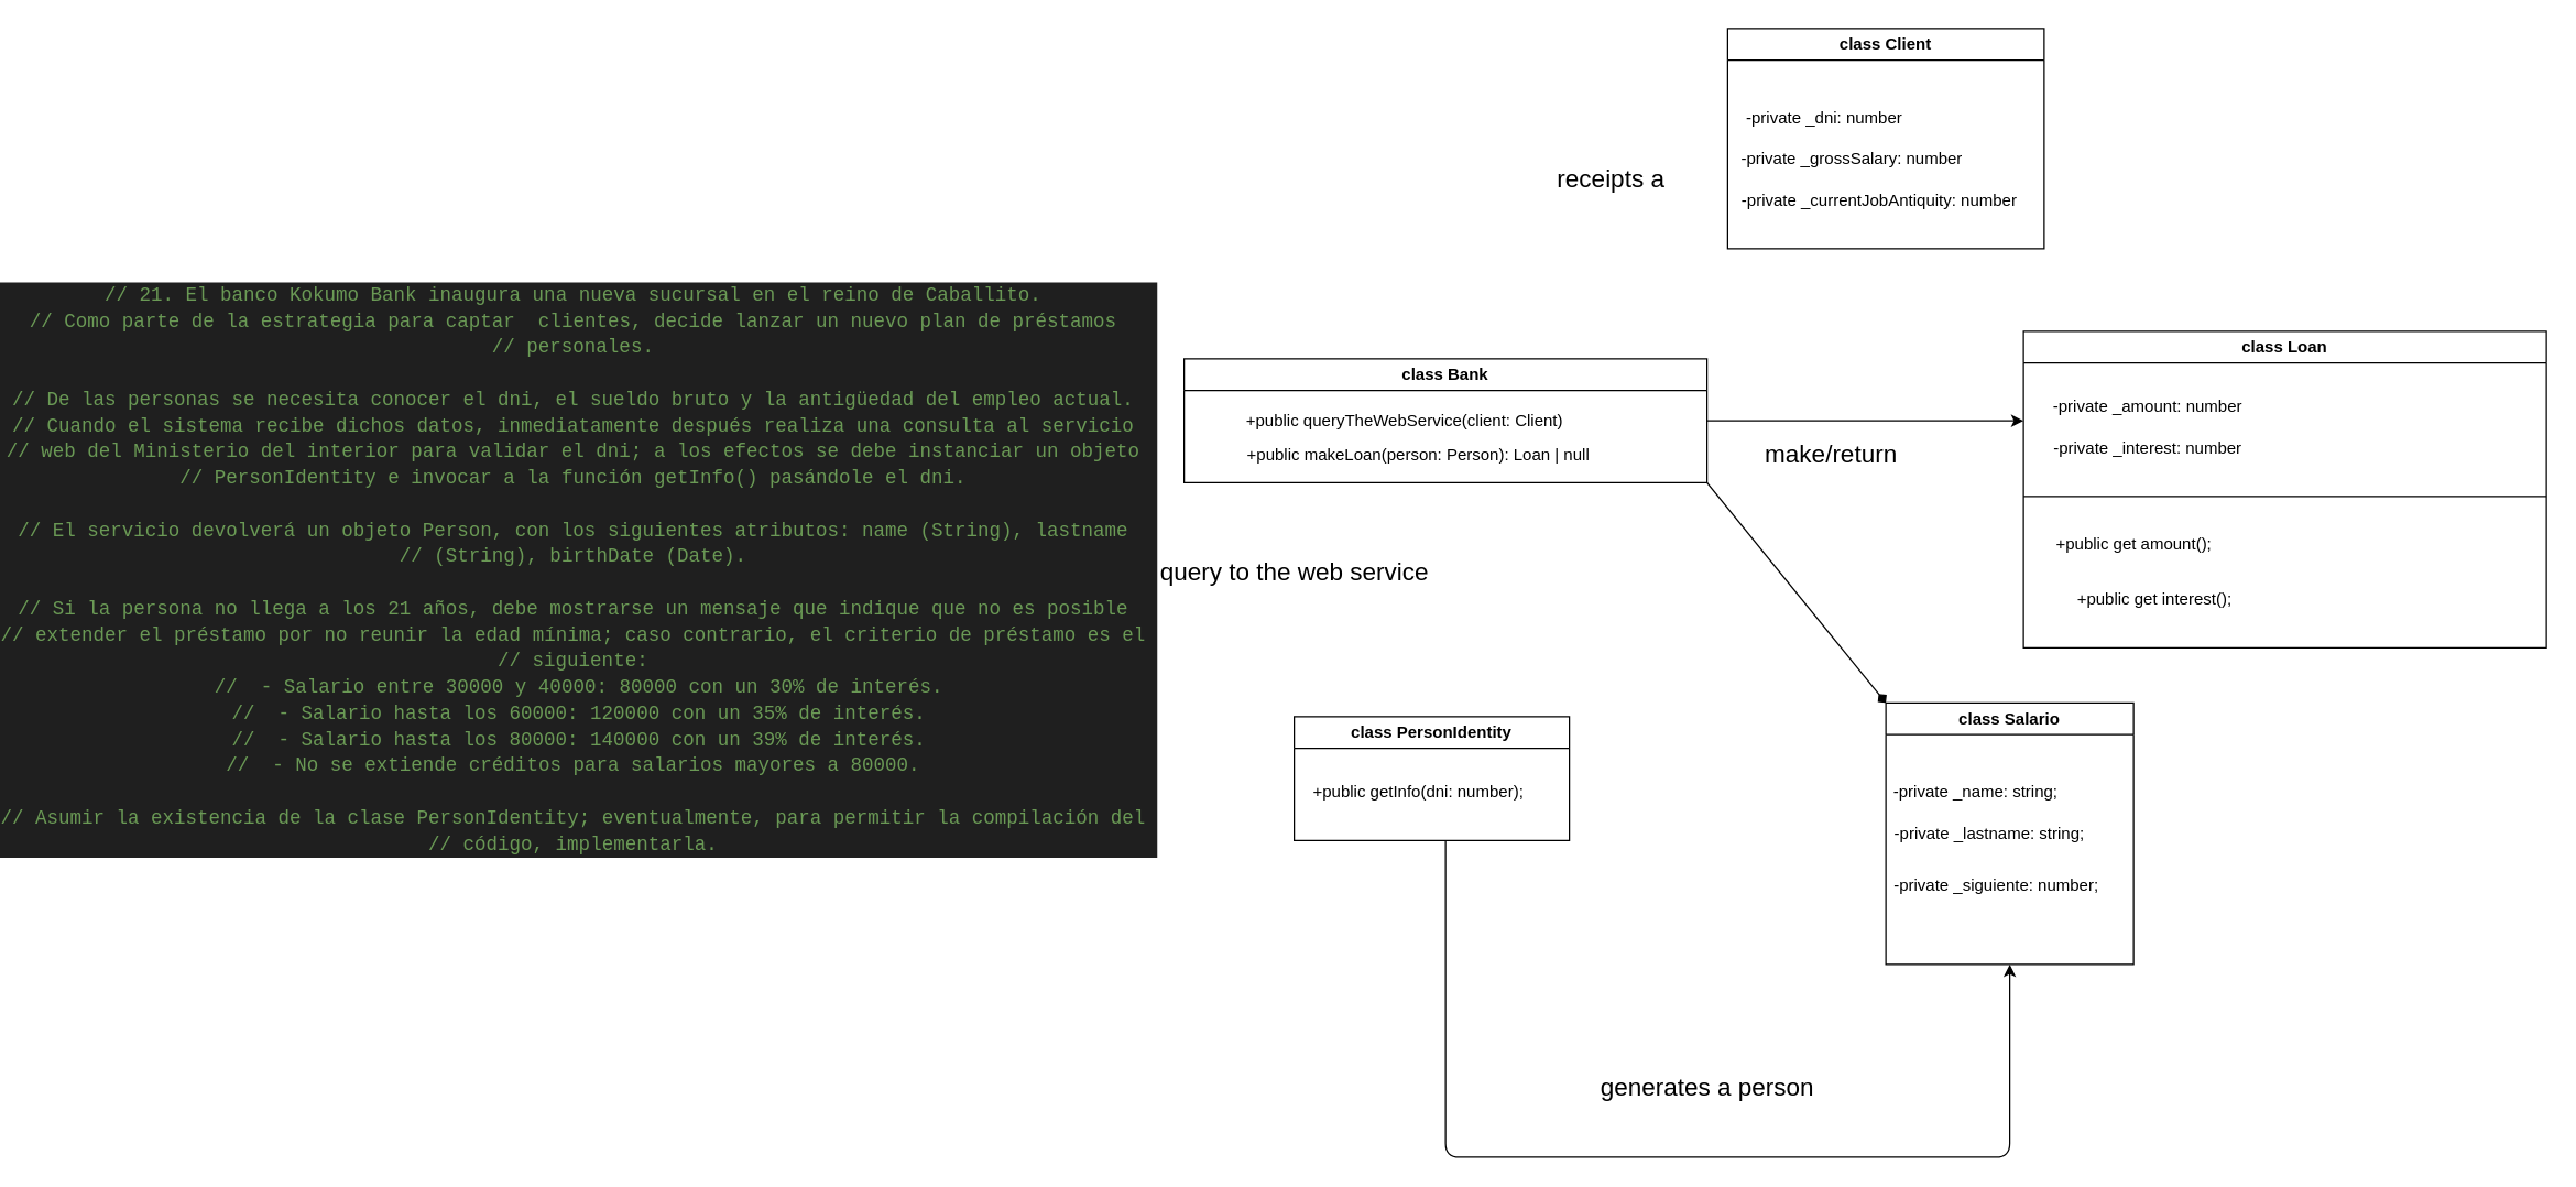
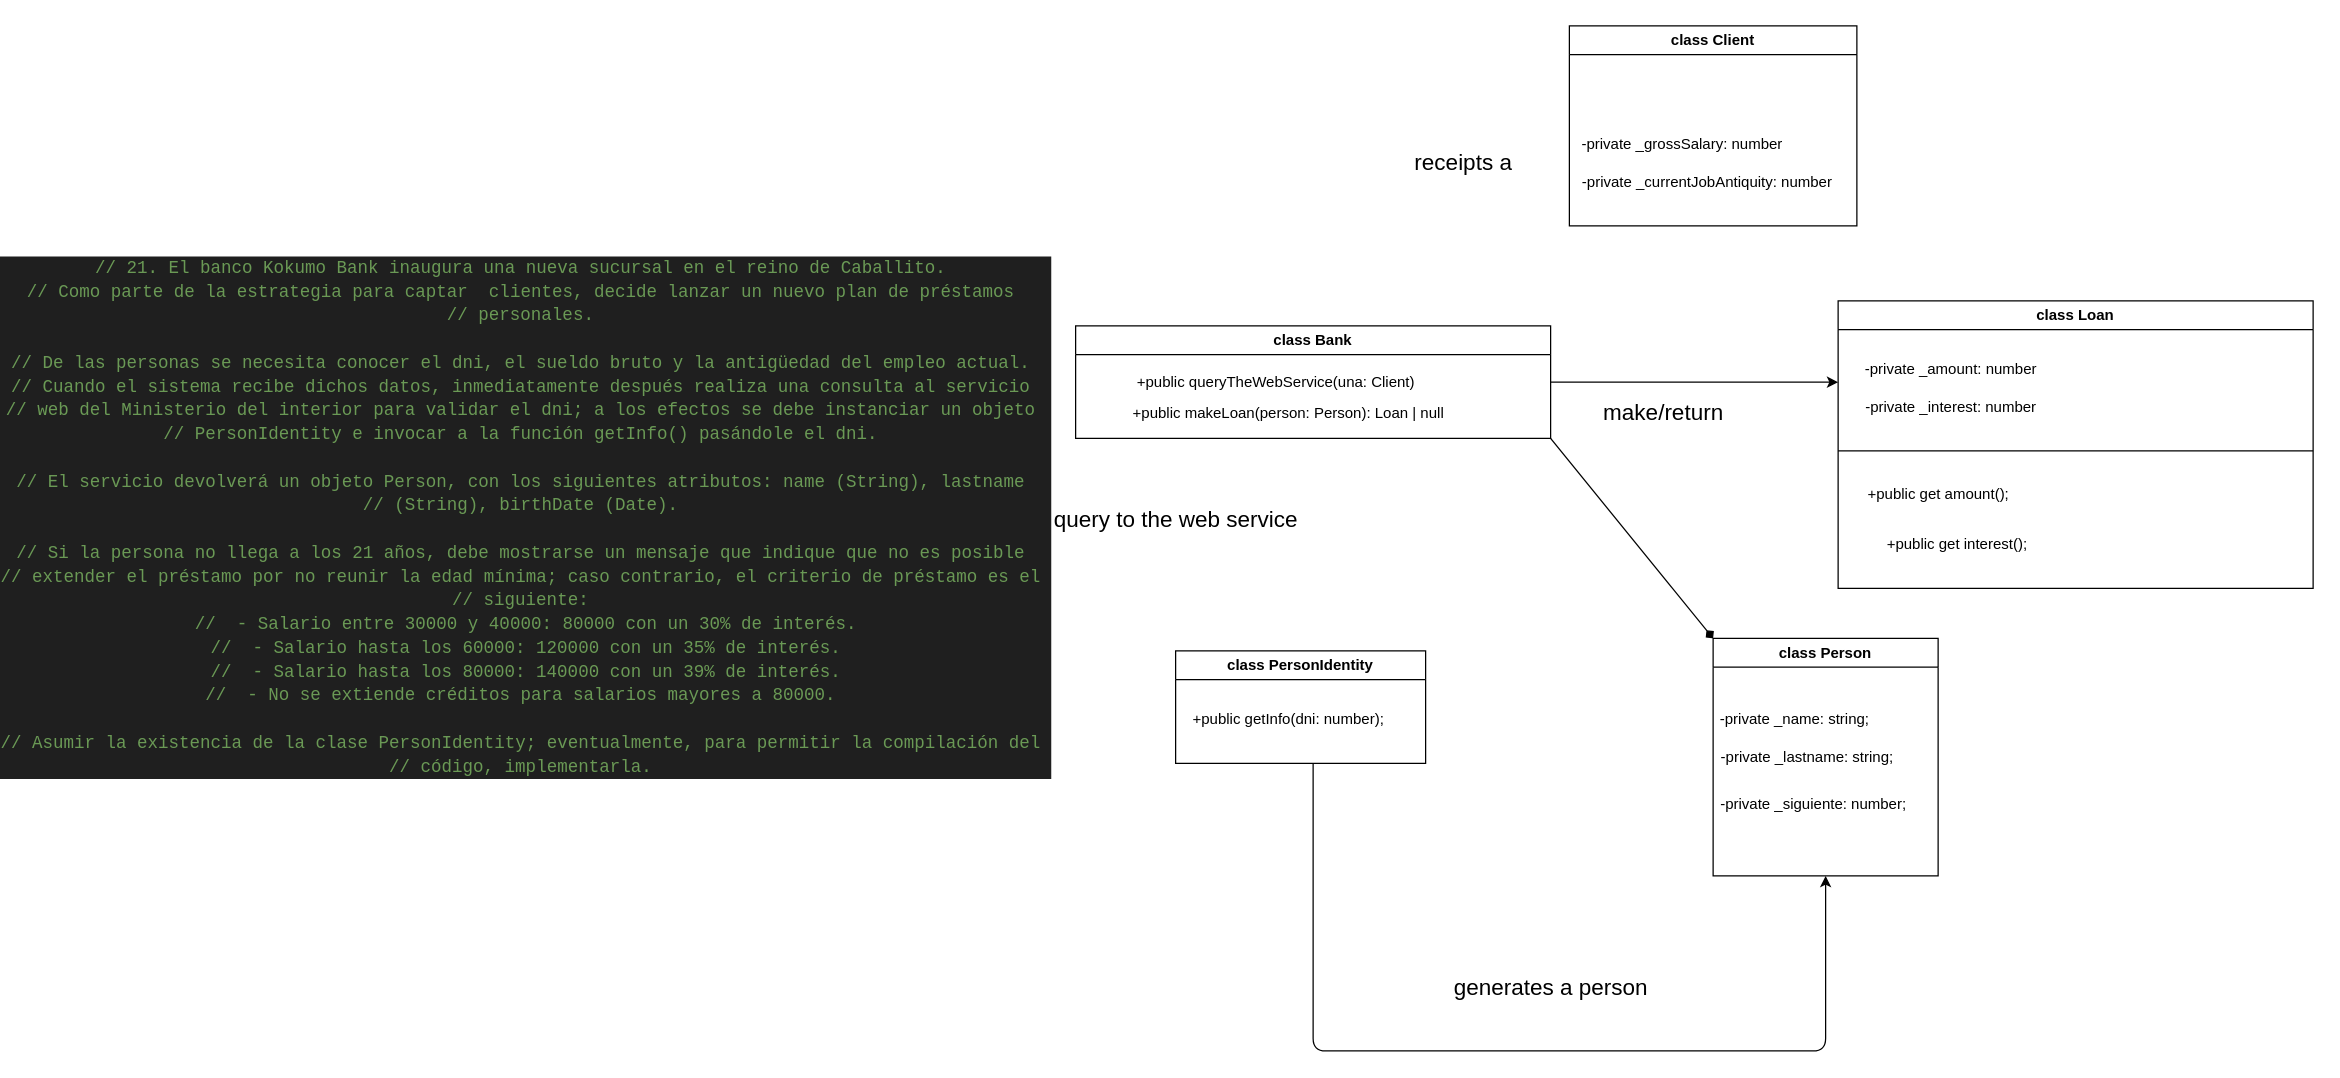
  <mxCell id="0" />
  <mxCell id="1" parent="0" />
  <mxCell id="2" value="&lt;div style=&quot;color: rgb(204, 204, 204); background-color: rgb(31, 31, 31); font-family: Consolas, &amp;quot;Courier New&amp;quot;, monospace; font-size: 14px; line-height: 19px; white-space-collapse: preserve;&quot;&gt;&lt;div&gt;&lt;span style=&quot;color: #6a9955;&quot;&gt;// 21. El banco Kokumo Bank inaugura una nueva sucursal en el reino de Caballito. &lt;/span&gt;&lt;/div&gt;&lt;div&gt;&lt;span style=&quot;color: #6a9955;&quot;&gt;// Como parte de la estrategia para captar &amp;nbsp;clientes, decide lanzar un nuevo plan de préstamos &lt;/span&gt;&lt;/div&gt;&lt;div&gt;&lt;span style=&quot;color: #6a9955;&quot;&gt;// personales. &lt;/span&gt;&lt;/div&gt;&lt;br&gt;&lt;div&gt;&lt;span style=&quot;color: #6a9955;&quot;&gt;// De las personas se necesita conocer el dni, el sueldo bruto y la antigüedad del empleo actual. &lt;/span&gt;&lt;/div&gt;&lt;div&gt;&lt;span style=&quot;color: #6a9955;&quot;&gt;// Cuando el sistema recibe dichos datos, inmediatamente después realiza una consulta al servicio &lt;/span&gt;&lt;/div&gt;&lt;div&gt;&lt;span style=&quot;color: #6a9955;&quot;&gt;// web del Ministerio del interior para validar el dni; a los efectos se debe instanciar un objeto &lt;/span&gt;&lt;/div&gt;&lt;div&gt;&lt;span style=&quot;color: #6a9955;&quot;&gt;// PersonIdentity e invocar a la función getInfo() pasándole el dni. &lt;/span&gt;&lt;/div&gt;&lt;br&gt;&lt;div&gt;&lt;span style=&quot;color: #6a9955;&quot;&gt;// El servicio devolverá un objeto Person, con los siguientes atributos: name (String), lastname &lt;/span&gt;&lt;/div&gt;&lt;div&gt;&lt;span style=&quot;color: #6a9955;&quot;&gt;// (String), birthDate (Date). &lt;/span&gt;&lt;/div&gt;&lt;br&gt;&lt;div&gt;&lt;span style=&quot;color: #6a9955;&quot;&gt;// Si la persona no llega a los 21 años, debe mostrarse un mensaje que indique que no es posible &lt;/span&gt;&lt;/div&gt;&lt;div&gt;&lt;span style=&quot;color: #6a9955;&quot;&gt;// extender el préstamo por no reunir la edad mínima; caso contrario, el criterio de préstamo es el &lt;/span&gt;&lt;/div&gt;&lt;div&gt;&lt;span style=&quot;color: #6a9955;&quot;&gt;// siguiente: &lt;/span&gt;&lt;/div&gt;&lt;div&gt;&lt;span style=&quot;color: #6a9955;&quot;&gt;// &amp;nbsp;- Salario entre 30000 y 40000: 80000 con un 30% de interés.&lt;/span&gt;&lt;/div&gt;&lt;div&gt;&lt;span style=&quot;color: #6a9955;&quot;&gt;// &amp;nbsp;- Salario hasta los 60000: 120000 con un 35% de interés.&lt;/span&gt;&lt;/div&gt;&lt;div&gt;&lt;span style=&quot;color: #6a9955;&quot;&gt;// &amp;nbsp;- Salario hasta los 80000: 140000 con un 39% de interés.&lt;/span&gt;&lt;/div&gt;&lt;div&gt;&lt;span style=&quot;color: #6a9955;&quot;&gt;// &amp;nbsp;- No se extiende créditos para salarios mayores a 80000. &lt;/span&gt;&lt;/div&gt;&lt;br&gt;&lt;div&gt;&lt;span style=&quot;color: #6a9955;&quot;&gt;// Asumir la existencia de la clase PersonIdentity; eventualmente, para permitir la compilación del &lt;/span&gt;&lt;/div&gt;&lt;div&gt;&lt;span style=&quot;color: #6a9955;&quot;&gt;// código, implementarla. &lt;/span&gt;&lt;/div&gt;&lt;/div&gt;" style="text;html=1;align=center;verticalAlign=middle;resizable=0;points=[];autosize=1;strokeColor=none;fillColor=none;" vertex="1" parent="1"><mxGeometry x="20" y="198" width="790" height="430" as="geometry" /></mxCell>
- <mxCell id="3" value="class Salario" style="swimlane;whiteSpace=wrap;html=1;" vertex="1" parent="1"><mxGeometry x="1365" y="510" width="180" height="190" as="geometry" /></mxCell>
+ <mxCell id="3" value="class Person" style="swimlane;whiteSpace=wrap;html=1;" vertex="1" parent="1"><mxGeometry x="1365" y="510" width="180" height="190" as="geometry" /></mxCell>
  <mxCell id="4" value="-private _name: string;" style="text;html=1;align=center;verticalAlign=middle;resizable=0;points=[];autosize=1;strokeColor=none;fillColor=none;" vertex="1" parent="3"><mxGeometry x="-5" y="50" width="140" height="30" as="geometry" /></mxCell>
  <mxCell id="5" value="-private _lastname: string;" style="text;html=1;align=center;verticalAlign=middle;resizable=0;points=[];autosize=1;strokeColor=none;fillColor=none;" vertex="1" parent="3"><mxGeometry x="-5" y="80" width="160" height="30" as="geometry" /></mxCell>
  <mxCell id="6" value="-private _siguiente: number;" style="text;html=1;align=center;verticalAlign=middle;resizable=0;points=[];autosize=1;strokeColor=none;fillColor=none;" vertex="1" parent="3"><mxGeometry x="-5" y="118" width="170" height="30" as="geometry" /></mxCell>
  <mxCell id="7" value="class PersonIdentity" style="swimlane;whiteSpace=wrap;html=1;" vertex="1" parent="1"><mxGeometry x="935" y="520" width="200" height="90" as="geometry" /></mxCell>
  <mxCell id="8" value="+public getInfo(dni: number);" style="text;html=1;align=center;verticalAlign=middle;resizable=0;points=[];autosize=1;strokeColor=none;fillColor=none;" vertex="1" parent="7"><mxGeometry y="40" width="180" height="30" as="geometry" /></mxCell>
  <mxCell id="9" value="class Bank" style="swimlane;whiteSpace=wrap;html=1;" vertex="1" parent="1"><mxGeometry x="855" y="260" width="380" height="90" as="geometry" /></mxCell>
- <mxCell id="10" value="+public queryTheWebService(client: Client)" style="text;html=1;align=center;verticalAlign=middle;resizable=0;points=[];autosize=1;strokeColor=none;fillColor=none;" vertex="1" parent="9"><mxGeometry x="35" y="30" width="250" height="30" as="geometry" /></mxCell>
+ <mxCell id="10" value="+public queryTheWebService(una: Client)" style="text;html=1;align=center;verticalAlign=middle;resizable=0;points=[];autosize=1;strokeColor=none;fillColor=none;" vertex="1" parent="9"><mxGeometry x="35" y="30" width="250" height="30" as="geometry" /></mxCell>
  <mxCell id="11" value="+public makeLoan(person: Person): Loan | null" style="text;html=1;align=center;verticalAlign=middle;resizable=0;points=[];autosize=1;strokeColor=none;fillColor=none;" vertex="1" parent="9"><mxGeometry x="35" y="55" width="270" height="30" as="geometry" /></mxCell>
  <mxCell id="12" value="class Loan" style="swimlane;whiteSpace=wrap;html=1;startSize=23;" vertex="1" parent="1"><mxGeometry x="1465" y="240" width="380" height="230" as="geometry" /></mxCell>
  <mxCell id="13" value="-private _amount: number" style="text;html=1;align=center;verticalAlign=middle;resizable=0;points=[];autosize=1;strokeColor=none;fillColor=none;" vertex="1" parent="12"><mxGeometry x="10" y="40" width="160" height="30" as="geometry" /></mxCell>
  <mxCell id="14" value="-private _interest: number" style="text;html=1;align=center;verticalAlign=middle;resizable=0;points=[];autosize=1;strokeColor=none;fillColor=none;" vertex="1" parent="12"><mxGeometry x="10" y="70" width="160" height="30" as="geometry" /></mxCell>
  <mxCell id="15" value="+public get amount();" style="text;html=1;align=center;verticalAlign=middle;resizable=0;points=[];autosize=1;strokeColor=none;fillColor=none;" vertex="1" parent="12"><mxGeometry x="10" y="140" width="140" height="30" as="geometry" /></mxCell>
  <mxCell id="16" value="+public get interest();" style="text;html=1;align=center;verticalAlign=middle;resizable=0;points=[];autosize=1;strokeColor=none;fillColor=none;" vertex="1" parent="12"><mxGeometry x="25" y="180" width="140" height="30" as="geometry" /></mxCell>
  <mxCell id="17" value="" style="endArrow=none;html=1;" edge="1" parent="12"><mxGeometry width="50" height="50" relative="1" as="geometry"><mxPoint y="120" as="sourcePoint" /><mxPoint x="380" y="120" as="targetPoint" /></mxGeometry></mxCell>
  <mxCell id="18" value="class Client" style="swimlane;whiteSpace=wrap;html=1;" vertex="1" parent="1"><mxGeometry x="1250" y="20" width="230" height="160" as="geometry" /></mxCell>
- <mxCell id="19" value="-private _dni: number" style="text;html=1;align=center;verticalAlign=middle;resizable=0;points=[];autosize=1;strokeColor=none;fillColor=none;" vertex="1" parent="18"><mxGeometry y="50" width="140" height="30" as="geometry" /></mxCell>
  <mxCell id="20" value="-private _grossSalary: number" style="text;html=1;align=center;verticalAlign=middle;resizable=0;points=[];autosize=1;strokeColor=none;fillColor=none;" vertex="1" parent="18"><mxGeometry y="80" width="180" height="30" as="geometry" /></mxCell>
  <mxCell id="21" value="-private _currentJobAntiquity: number" style="text;html=1;align=center;verticalAlign=middle;resizable=0;points=[];autosize=1;strokeColor=none;fillColor=none;" vertex="1" parent="18"><mxGeometry y="110" width="220" height="30" as="geometry" /></mxCell>
  <mxCell id="22" value="&lt;font style=&quot;font-size: 18px;&quot;&gt;receipts a&lt;/font&gt;" style="text;html=1;align=center;verticalAlign=middle;resizable=0;points=[];autosize=1;strokeColor=none;fillColor=none;" vertex="1" parent="1"><mxGeometry x="1115" y="110" width="100" height="40" as="geometry" /></mxCell>
  <mxCell id="23" value="&lt;font style=&quot;font-size: 18px;&quot;&gt;query to the web service&lt;/font&gt;" style="text;html=1;align=center;verticalAlign=middle;resizable=0;points=[];autosize=1;strokeColor=none;fillColor=none;" vertex="1" parent="1"><mxGeometry x="825" y="395" width="220" height="40" as="geometry" /></mxCell>
  <mxCell id="24" value="" style="edgeStyle=none;orthogonalLoop=1;jettySize=auto;html=1;entryX=0.5;entryY=1;entryDx=0;entryDy=0;" edge="1" parent="1" target="3"><mxGeometry width="100" relative="1" as="geometry"><mxPoint x="1045" y="610" as="sourcePoint" /><mxPoint x="1275" y="700" as="targetPoint" /><Array as="points"><mxPoint x="1045" y="840" /><mxPoint x="1455" y="840" /></Array></mxGeometry></mxCell>
  <mxCell id="25" value="&lt;font style=&quot;font-size: 18px;&quot;&gt;generates a person&lt;/font&gt;" style="text;html=1;align=center;verticalAlign=middle;resizable=0;points=[];autosize=1;strokeColor=none;fillColor=none;" vertex="1" parent="1"><mxGeometry x="1145" y="770" width="180" height="40" as="geometry" /></mxCell>
  <mxCell id="26" value="&lt;font style=&quot;font-size: 18px;&quot;&gt;make/return&lt;/font&gt;" style="text;html=1;align=center;verticalAlign=middle;resizable=0;points=[];autosize=1;strokeColor=none;fillColor=none;" vertex="1" parent="1"><mxGeometry x="1265" y="310" width="120" height="40" as="geometry" /></mxCell>
  <mxCell id="27" style="edgeStyle=none;html=1;exitX=1;exitY=0.5;exitDx=0;exitDy=0;" edge="1" parent="1" source="9"><mxGeometry relative="1" as="geometry"><mxPoint x="1465" y="305" as="targetPoint" /></mxGeometry></mxCell>
  <mxCell id="28" value="" style="edgeStyle=none;orthogonalLoop=1;jettySize=auto;html=1;exitX=1;exitY=1;exitDx=0;exitDy=0;entryX=0;entryY=0;entryDx=0;entryDy=0;endArrow=diamond;" edge="1" parent="1" source="9" target="3"><mxGeometry width="100" relative="1" as="geometry"><mxPoint x="1155" y="420" as="sourcePoint" /><mxPoint x="1255" y="420" as="targetPoint" /><Array as="points" /></mxGeometry></mxCell>
